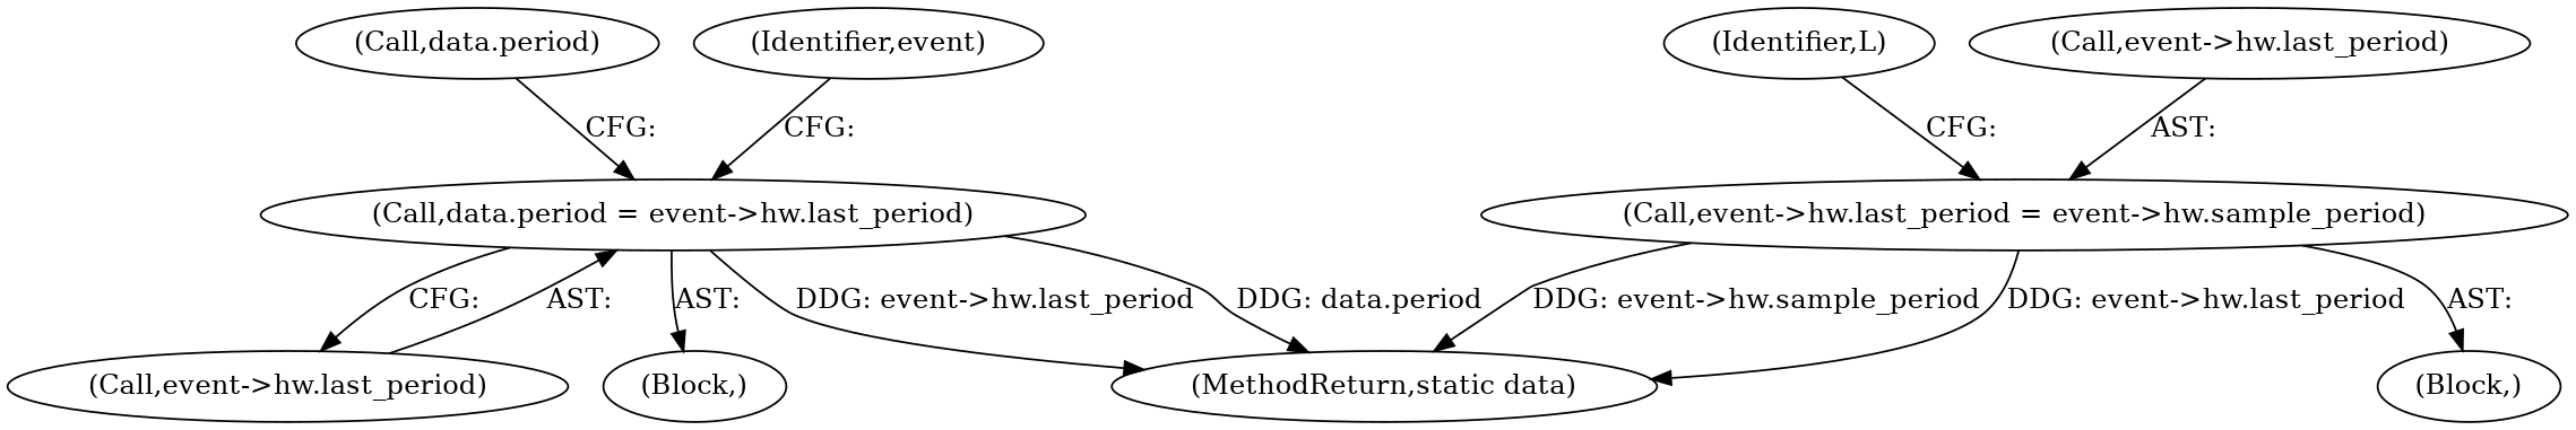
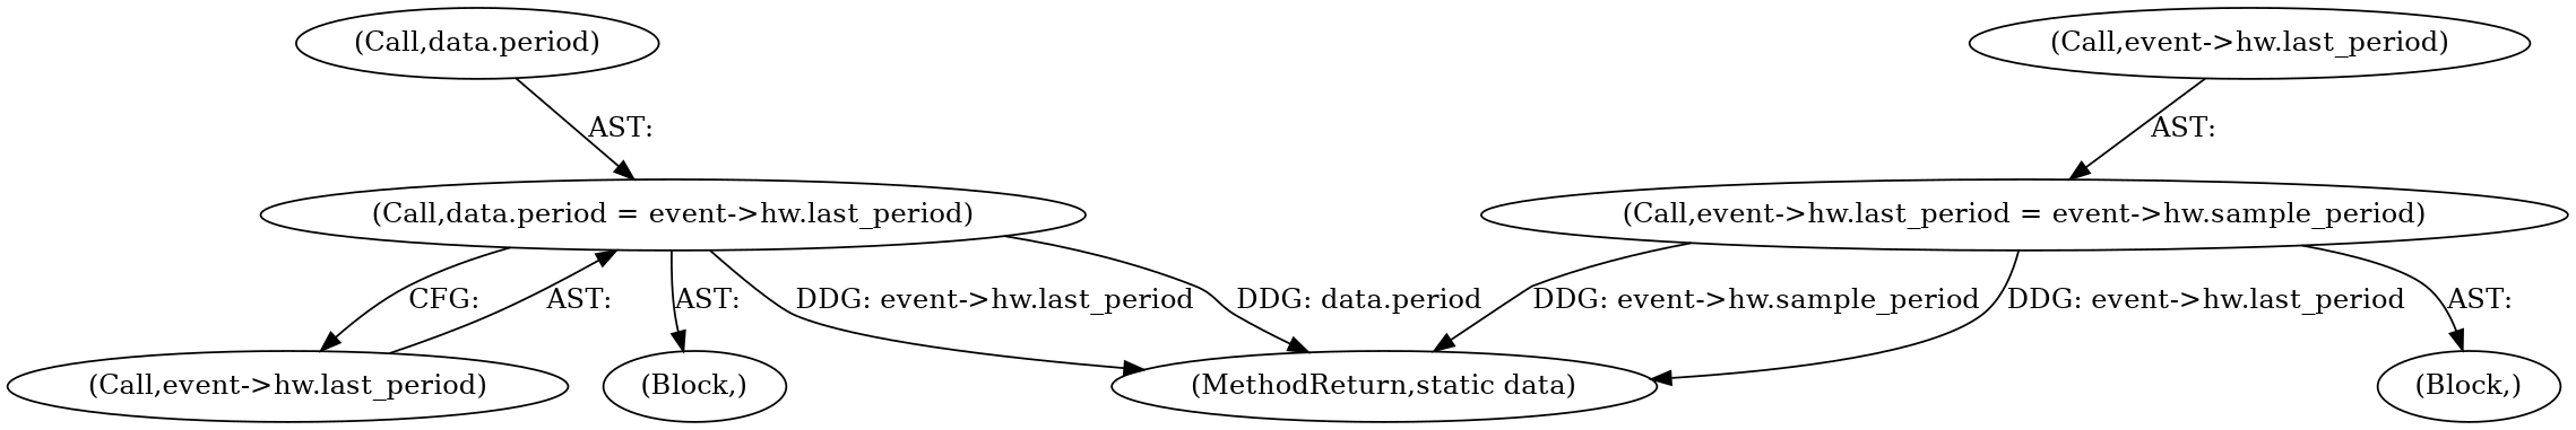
  digraph {
    n1 [label="(Call,event->hw.last_period = event->hw.sample_period)"]
    n2 [label="(Block,)"]
    n3 [label="(MethodReturn,static data)"]
    n4 [label="(Call,data.period = event->hw.last_period)"]
    n5 [label="(Block,)"]
    n6 [label="(Call,event->hw.last_period)"]
-   n7 [label="(Identifier,L)"]
    n8 [label="(Call,data.period)"]
-   n9 [label="(Identifier,event)"]
    n10 [label="(Call,event->hw.last_period)"]
    n1 -> n2 [label="AST: "]
    n1 -> n3 [label="DDG: event->hw.sample_period"]
    n1 -> n3 [label="DDG: event->hw.last_period"]
    n4 -> n3 [label="DDG: event->hw.last_period"]
    n4 -> n3 [label="DDG: data.period"]
    n4 -> n5 [label="AST: "]
    n4 -> n6 [label="CFG: "]
    n6 -> n4 [label="AST: "]
-   n7 -> n1 [label="CFG: "]
-   n8 -> n4 [label="CFG: "]
-   n9 -> n4 [label="CFG: "]
+   n8 -> n4 [label="AST: "]
    n10 -> n1 [label="AST: "]
  }
